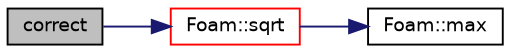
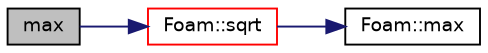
  digraph {
    rankdir=LR
    node [color=black fontname=Helvetica fontsize=10 shape=record]
    edge [color=midnightblue fontname=Helvetica fontsize=10 labelfontname=Helvetica labelfontsize=10 style=solid]
-   n1 [fillcolor=grey75 fontcolor=black height=0.2 label=correct style=filled width=0.4]
+   n1 [fillcolor=grey75 fontcolor=black height=0.2 label=max style=filled width=0.4]
    n2 [color=red height=0.2 label="Foam::sqrt" width=0.4]
    n3 [height=0.2 label="Foam::max" width=0.4]
    n1 -> n2
    n2 -> n3
  }
